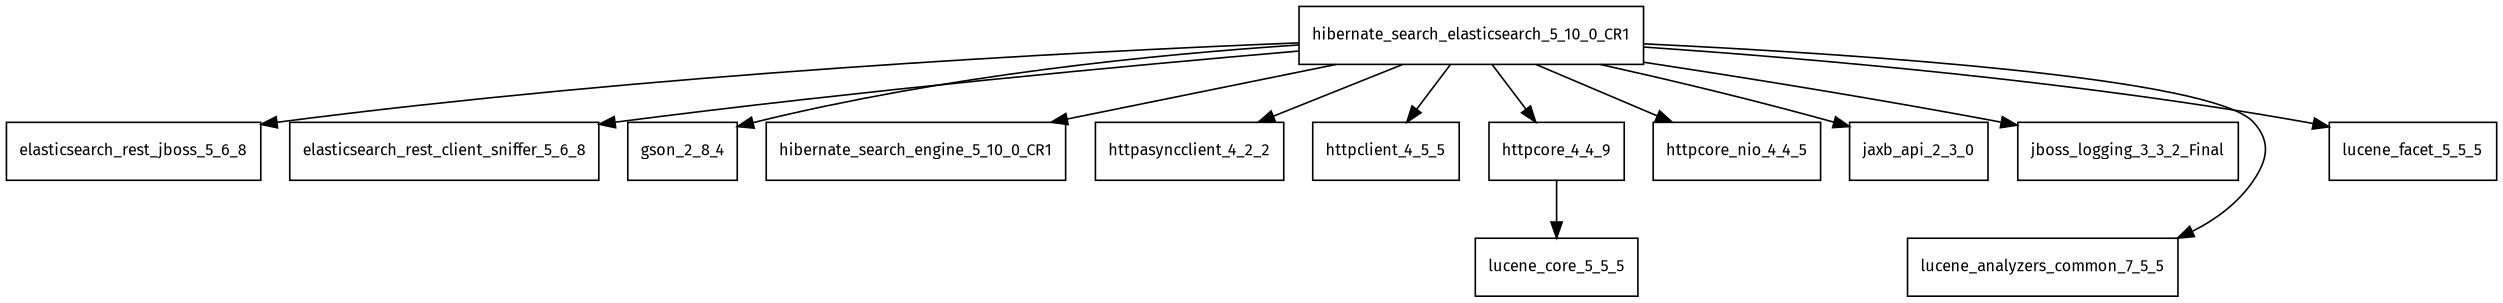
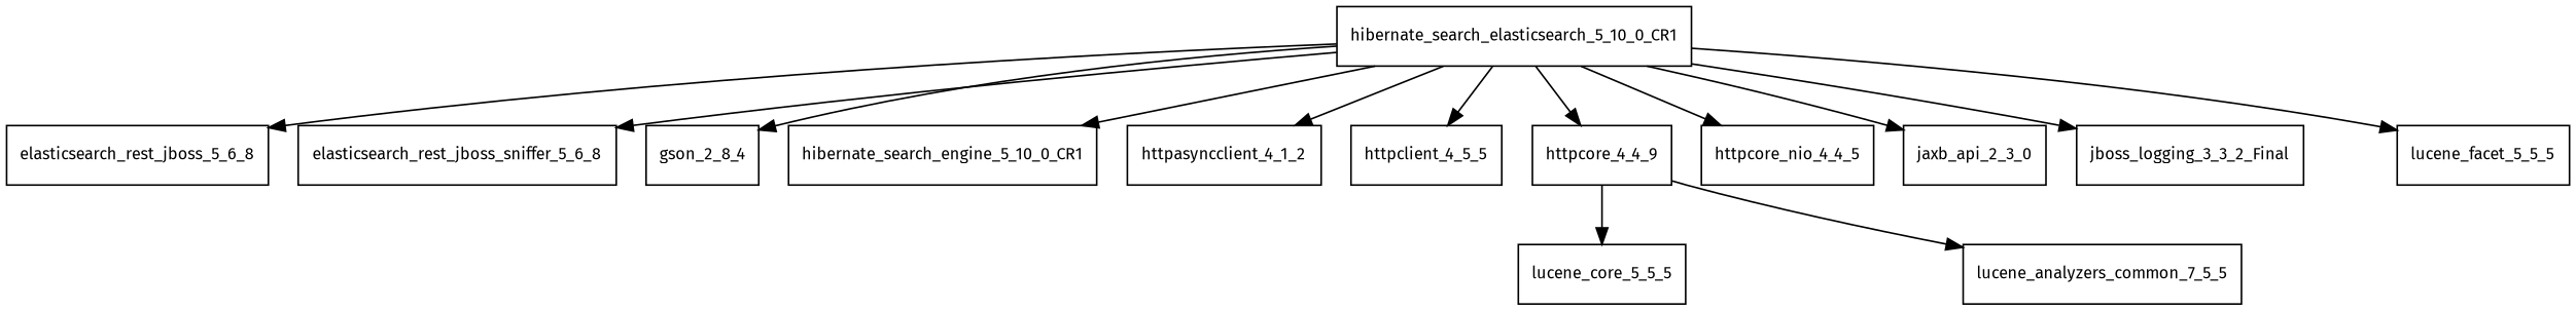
  digraph {
    fontname="Fira Sans"
    node [fontname="Fira Sans" fontsize=10.0 shape=box]
    edge [fontname="Fira Sans"]
    n1 [label=elasticsearch_rest_jboss_5_6_8]
    hibernate_search_elasticsearch_5_10_0_CR1
-   elasticsearch_rest_client_sniffer_5_6_8
+   elasticsearch_rest_client_sniffer_5_6_8 [label=elasticsearch_rest_jboss_sniffer_5_6_8]
    gson_2_8_4
    hibernate_search_engine_5_10_0_CR1
-   httpasyncclient_4_1_2 [label=httpasyncclient_4_2_2]
+   httpasyncclient_4_1_2
    httpclient_4_5_5
    httpcore_4_4_9
    httpcore_nio_4_4_5
    jaxb_api_2_3_0
    jboss_logging_3_3_2_Final
    n12 [label=lucene_analyzers_common_7_5_5]
    lucene_facet_5_5_5
    lucene_core_5_5_5
    hibernate_search_elasticsearch_5_10_0_CR1 -> n1
    hibernate_search_elasticsearch_5_10_0_CR1 -> elasticsearch_rest_client_sniffer_5_6_8
    hibernate_search_elasticsearch_5_10_0_CR1 -> gson_2_8_4
    hibernate_search_elasticsearch_5_10_0_CR1 -> hibernate_search_engine_5_10_0_CR1
    hibernate_search_elasticsearch_5_10_0_CR1 -> httpasyncclient_4_1_2
    hibernate_search_elasticsearch_5_10_0_CR1 -> httpclient_4_5_5
    hibernate_search_elasticsearch_5_10_0_CR1 -> httpcore_4_4_9
    hibernate_search_elasticsearch_5_10_0_CR1 -> httpcore_nio_4_4_5
    hibernate_search_elasticsearch_5_10_0_CR1 -> jaxb_api_2_3_0
    hibernate_search_elasticsearch_5_10_0_CR1 -> jboss_logging_3_3_2_Final
-   hibernate_search_elasticsearch_5_10_0_CR1 -> n12
+   httpcore_4_4_9 -> n12
    hibernate_search_elasticsearch_5_10_0_CR1 -> lucene_facet_5_5_5
    httpcore_4_4_9 -> lucene_core_5_5_5
  }
